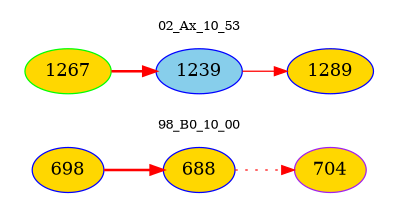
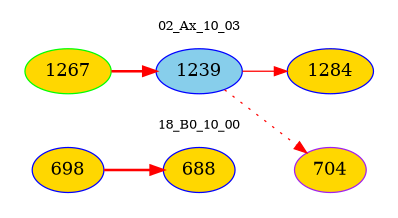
  digraph {
    rankdir=LR
    node [color=blue fillcolor=gold style=filled]
    edge [color=red style=bold]
    n1 [color=green label=1267]
    n2 [fillcolor=skyblue label=1239]
-   n3 [label=1289]
+   n3 [label=1284]
    n4 [label=698]
    n5 [label=688]
    n6 [color=purple label=704]
    subgraph cluster_1 {
      color=white
      fontsize=10
-     label="02_Ax_10_53"
+     label="02_Ax_10_03"
      n1
      n2
      n3
    }
    subgraph cluster_2 {
      color=white
      fontsize=10
-     label="98_B0_10_00"
+     label="18_B0_10_00"
      n4
      n5
      n6
    }
    n1 -> n2
    n2 -> n3 [style=solid]
    n4 -> n5
-   n5 -> n6 [style=dotted]
+   n2 -> n6 [style=dotted]
  }
